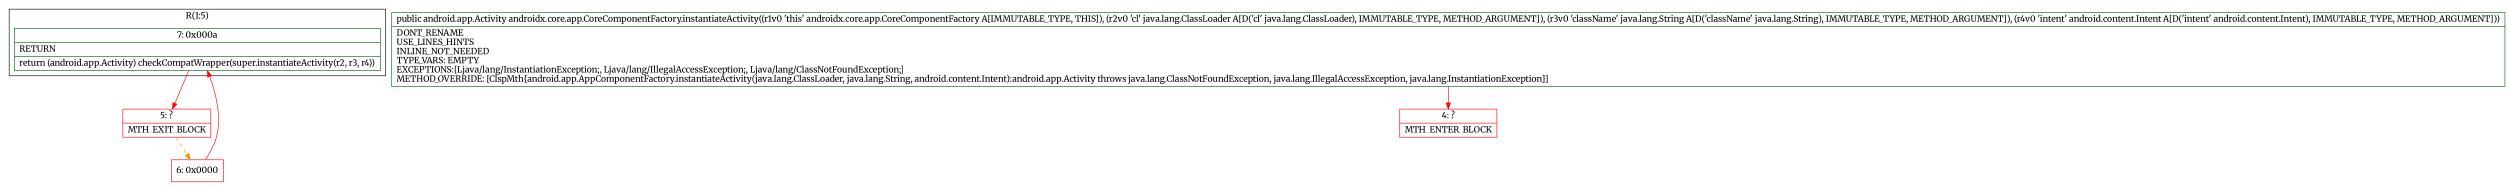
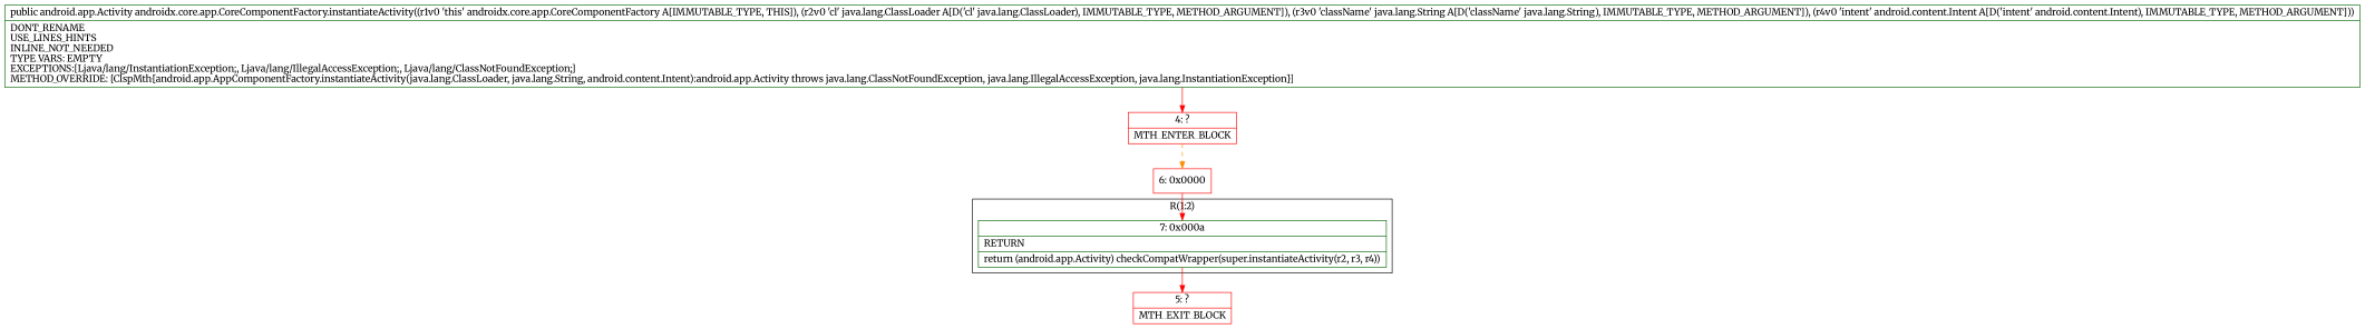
  digraph {
    fontname=Merriweather
    node [color=red fontname=Merriweather shape=record]
    edge [color=red fontname=Merriweather style=solid]
    n1 [color=darkgreen label="{7\:\ 0x000a|RETURN\l|return (android.app.Activity) checkCompatWrapper(super.instantiateActivity(r2, r3, r4))\l}"]
    n2 [label="{5\:\ ?|MTH_EXIT_BLOCK\l}"]
    n3 [label="{4\:\ ?|MTH_ENTER_BLOCK\l}"]
    n4 [label="{6\:\ 0x0000}"]
    n5 [color=darkgreen label="{public android.app.Activity androidx.core.app.CoreComponentFactory.instantiateActivity((r1v0 'this' androidx.core.app.CoreComponentFactory A[IMMUTABLE_TYPE, THIS]), (r2v0 'cl' java.lang.ClassLoader A[D('cl' java.lang.ClassLoader), IMMUTABLE_TYPE, METHOD_ARGUMENT]), (r3v0 'className' java.lang.String A[D('className' java.lang.String), IMMUTABLE_TYPE, METHOD_ARGUMENT]), (r4v0 'intent' android.content.Intent A[D('intent' android.content.Intent), IMMUTABLE_TYPE, METHOD_ARGUMENT]))  | DONT_RENAME\lUSE_LINES_HINTS\lINLINE_NOT_NEEDED\lTYPE_VARS: EMPTY\lEXCEPTIONS:[Ljava\/lang\/InstantiationException;, Ljava\/lang\/IllegalAccessException;, Ljava\/lang\/ClassNotFoundException;]\lMETHOD_OVERRIDE: [ClspMth\{android.app.AppComponentFactory.instantiateActivity(java.lang.ClassLoader, java.lang.String, android.content.Intent):android.app.Activity throws java.lang.ClassNotFoundException, java.lang.IllegalAccessException, java.lang.InstantiationException\}]\l}"]
    subgraph cluster_1 {
-     label="R(1:5)"
+     label="R(1:2)"
      n1
    }
    n1 -> n2
-   n2 -> n4 [color=darkorange style=dashed]
+   n3 -> n4 [color=darkorange style=dashed]
    n4 -> n1
    n5 -> n3
  }
